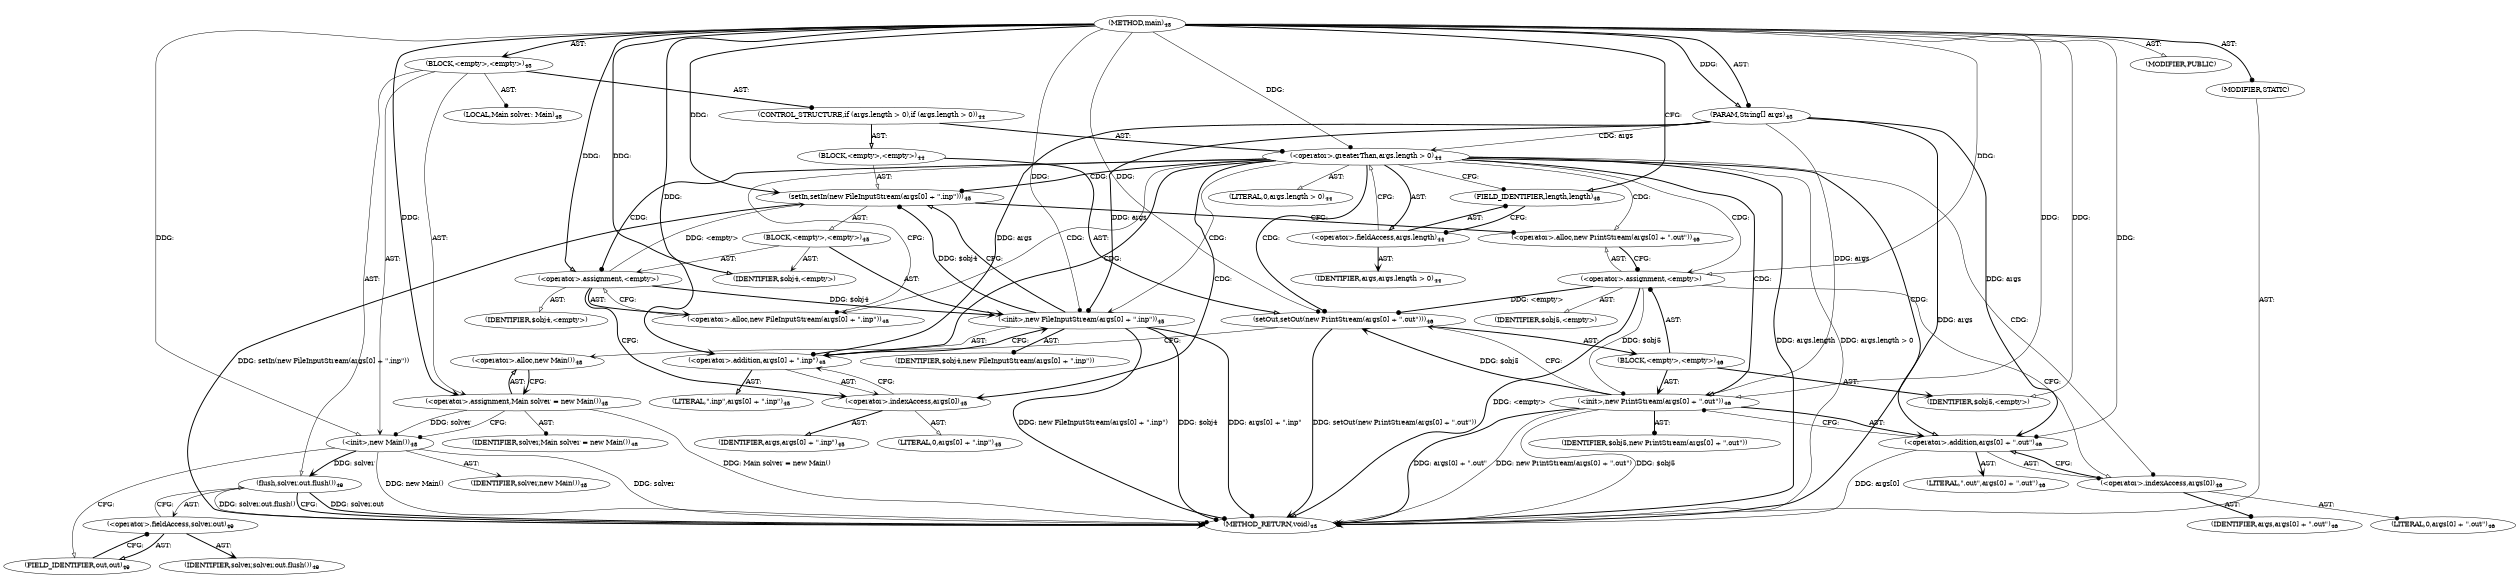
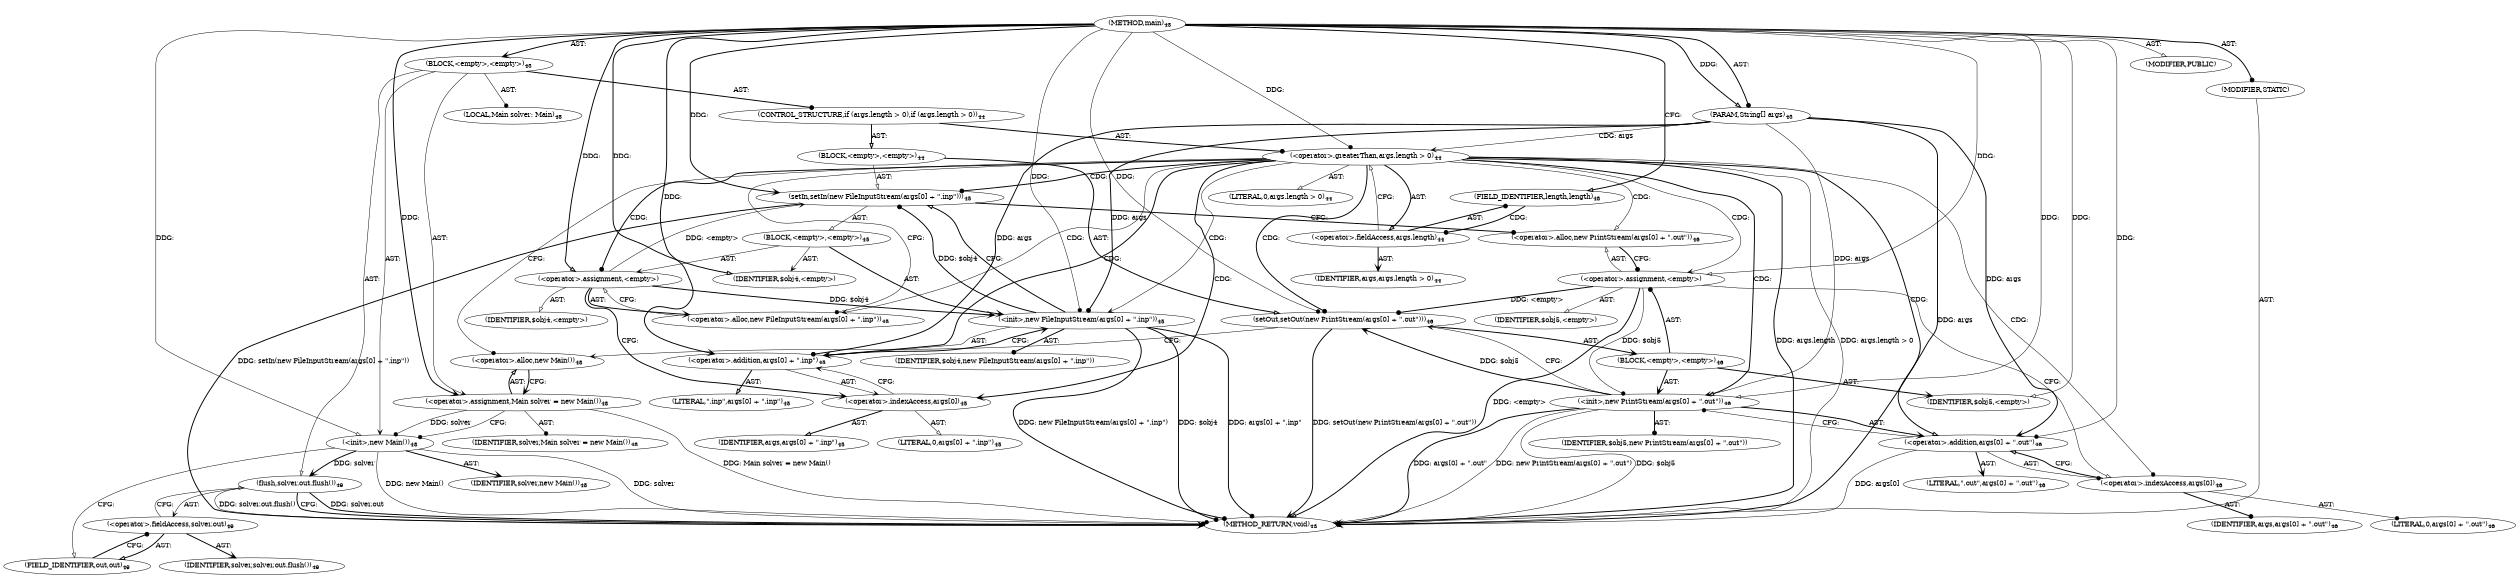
  digraph {
    edge [arrowhead=vee style=bold]
    n1 [label=<(METHOD,main)<SUB>43</SUB>>]
    n2 [label=<(PARAM,String[] args)<SUB>43</SUB>>]
    n3 [label=<(BLOCK,&lt;empty&gt;,&lt;empty&gt;)<SUB>43</SUB>>]
    n4 [label=<(&lt;operator&gt;.greaterThan,args.length &gt; 0)<SUB>44</SUB>>]
    n5 [label=<(FIELD_IDENTIFIER,length,length)<SUB>48</SUB>>]
    n6 [label=<(setIn,setIn(new FileInputStream(args[0] + &quot;.inp&quot;)))<SUB>45</SUB>>]
    n7 [label=<(&lt;operator&gt;.assignment,&lt;empty&gt;)>]
    n8 [label=<(&lt;init&gt;,new FileInputStream(args[0] + &quot;.inp&quot;))<SUB>45</SUB>>]
    n9 [label=<(&lt;operator&gt;.addition,args[0] + &quot;.inp&quot;)<SUB>45</SUB>>]
    n10 [label=<(IDENTIFIER,$obj4,&lt;empty&gt;)>]
    n11 [label=<(setOut,setOut(new PrintStream(args[0] + &quot;.out&quot;)))<SUB>46</SUB>>]
    n12 [label=<(&lt;operator&gt;.assignment,&lt;empty&gt;)>]
    n13 [label=<(&lt;init&gt;,new PrintStream(args[0] + &quot;.out&quot;))<SUB>46</SUB>>]
    n14 [label=<(&lt;operator&gt;.addition,args[0] + &quot;.out&quot;)<SUB>46</SUB>>]
    n15 [label=<(IDENTIFIER,$obj5,&lt;empty&gt;)>]
    n16 [label=<(&lt;operator&gt;.assignment,Main solver = new Main())<SUB>48</SUB>>]
    n17 [label=<(&lt;init&gt;,new Main())<SUB>48</SUB>>]
    n18 [label=<(MODIFIER,PUBLIC)>]
    n19 [label=<(MODIFIER,STATIC)>]
    n20 [label=<(METHOD_RETURN,void)<SUB>43</SUB>>]
    n21 [label=<(CONTROL_STRUCTURE,if (args.length &gt; 0),if (args.length &gt; 0))<SUB>44</SUB>>]
    n22 [label=<(LOCAL,Main solver: Main)<SUB>48</SUB>>]
    n23 [label=<(flush,solver.out.flush())<SUB>49</SUB>>]
    n24 [label=<(&lt;operator&gt;.fieldAccess,args.length)<SUB>44</SUB>>]
    n25 [label=<(LITERAL,0,args.length &gt; 0)<SUB>44</SUB>>]
    n26 [label=<(&lt;operator&gt;.alloc,new FileInputStream(args[0] + &quot;.inp&quot;))<SUB>45</SUB>>]
    n27 [label=<(&lt;operator&gt;.indexAccess,args[0])<SUB>45</SUB>>]
    n28 [label=<(&lt;operator&gt;.alloc,new PrintStream(args[0] + &quot;.out&quot;))<SUB>46</SUB>>]
    n29 [label=<(&lt;operator&gt;.indexAccess,args[0])<SUB>46</SUB>>]
    n30 [label=<(&lt;operator&gt;.alloc,new Main())<SUB>48</SUB>>]
    n31 [label=<(BLOCK,&lt;empty&gt;,&lt;empty&gt;)<SUB>45</SUB>>]
    n32 [label=<(IDENTIFIER,$obj4,&lt;empty&gt;)>]
    n33 [label=<(IDENTIFIER,$obj4,new FileInputStream(args[0] + &quot;.inp&quot;))>]
    n34 [label=<(LITERAL,&quot;.inp&quot;,args[0] + &quot;.inp&quot;)<SUB>45</SUB>>]
    n35 [label=<(BLOCK,&lt;empty&gt;,&lt;empty&gt;)<SUB>46</SUB>>]
    n36 [label=<(IDENTIFIER,$obj5,&lt;empty&gt;)>]
    n37 [label=<(IDENTIFIER,$obj5,new PrintStream(args[0] + &quot;.out&quot;))>]
    n38 [label=<(LITERAL,&quot;.out&quot;,args[0] + &quot;.out&quot;)<SUB>46</SUB>>]
    n39 [label=<(IDENTIFIER,solver,Main solver = new Main())<SUB>48</SUB>>]
    n40 [label=<(IDENTIFIER,solver,new Main())<SUB>48</SUB>>]
    n41 [label=<(FIELD_IDENTIFIER,out,out)<SUB>49</SUB>>]
    n42 [label=<(BLOCK,&lt;empty&gt;,&lt;empty&gt;)<SUB>44</SUB>>]
    n43 [label=<(&lt;operator&gt;.fieldAccess,solver.out)<SUB>49</SUB>>]
    n44 [label=<(IDENTIFIER,args,args.length &gt; 0)<SUB>44</SUB>>]
    n45 [label=<(IDENTIFIER,args,args[0] + &quot;.inp&quot;)<SUB>45</SUB>>]
    n46 [label=<(LITERAL,0,args[0] + &quot;.inp&quot;)<SUB>45</SUB>>]
    n47 [label=<(IDENTIFIER,args,args[0] + &quot;.out&quot;)<SUB>46</SUB>>]
    n48 [label=<(LITERAL,0,args[0] + &quot;.out&quot;)<SUB>46</SUB>>]
    n49 [label=<(IDENTIFIER,solver,solver.out.flush())<SUB>49</SUB>>]
    n1 -> n2 [arrowhead=dot label="AST: "]
    n1 -> n2 [arrowhead=onormal label="DDG: "]
    n1 -> n3 [label="AST: "]
    n1 -> n4 [arrowhead=dot label="DDG: " style=solid]
    n1 -> n5 [arrowhead=onormal label="CFG: "]
    n1 -> n6 [label="DDG: "]
    n1 -> n7 [arrowhead=onormal label="DDG: "]
    n1 -> n8 [arrowhead=dot label="DDG: " style=solid]
    n1 -> n9 [label="DDG: "]
    n1 -> n10 [arrowhead=onormal label="DDG: "]
    n1 -> n11 [arrowhead=dot label="DDG: " style=solid]
    n1 -> n12 [arrowhead=onormal label="DDG: " style=solid]
    n1 -> n13 [arrowhead=onormal label="DDG: " style=solid]
    n1 -> n14 [arrowhead=dot label="DDG: " style=solid]
    n1 -> n15 [arrowhead=onormal label="DDG: " style=solid]
    n1 -> n16 [label="DDG: "]
    n1 -> n17 [arrowhead=onormal label="DDG: " style=solid]
    n1 -> n18 [arrowhead=onormal label="AST: " style=solid]
    n1 -> n19 [arrowhead=dot label="AST: "]
    n2 -> n4 [label="CDG: args" style=solid]
    n2 -> n8 [arrowhead=dot label="DDG: args"]
    n2 -> n9 [arrowhead=dot label="DDG: args"]
    n2 -> n13 [label="DDG: args" style=solid]
    n2 -> n14 [label="DDG: args"]
    n2 -> n20 [label="DDG: args"]
    n3 -> n16 [label="AST: " style=solid]
    n3 -> n17 [label="AST: " style=solid]
    n3 -> n21 [arrowhead=dot label="AST: "]
    n3 -> n22 [arrowhead=dot label="AST: " style=solid]
    n3 -> n23 [arrowhead=onormal label="AST: " style=solid]
    n4 -> n6 [arrowhead=dot label="CDG: "]
    n4 -> n7 [arrowhead=dot label="CDG: "]
    n4 -> n8 [label="CDG: " style=solid]
    n4 -> n9 [label="CDG: "]
    n4 -> n11 [arrowhead=dot label="CDG: "]
    n4 -> n12 [label="CDG: " style=solid]
    n4 -> n13 [arrowhead=onormal label="CDG: "]
    n4 -> n14 [arrowhead=onormal label="CDG: "]
    n4 -> n20 [arrowhead=onormal label="DDG: args.length"]
    n4 -> n20 [label="DDG: args.length &gt; 0" style=solid]
    n4 -> n24 [arrowhead=onormal label="AST: "]
    n4 -> n25 [arrowhead=onormal label="AST: " style=solid]
    n4 -> n26 [arrowhead=dot label="CFG: " style=solid]
    n4 -> n26 [label="CDG: " style=solid]
    n4 -> n27 [label="CDG: "]
    n4 -> n28 [arrowhead=onormal label="CDG: " style=solid]
    n4 -> n29 [arrowhead=dot label="CDG: " style=solid]
-   n4 -> n5 [arrowhead=dot label="CFG: " style=solid]
-   n5 -> n24 [arrowhead=dot label="CFG: "]
+   n4 -> n30 [arrowhead=dot label="CFG: " style=solid]
+   n5 -> n24 [arrowhead=dot label="CDG: "]
    n6 -> n20 [label="DDG: setIn(new FileInputStream(args[0] + &quot;.inp&quot;))"]
    n6 -> n28 [arrowhead=dot label="CFG: "]
    n6 -> n31 [arrowhead=onormal label="AST: " style=solid]
    n7 -> n6 [label="DDG: &lt;empty&gt;" style=solid]
    n7 -> n8 [label="DDG: $obj4"]
    n7 -> n26 [label="AST: "]
    n7 -> n27 [label="CFG: "]
    n7 -> n32 [arrowhead=onormal label="AST: " style=solid]
    n8 -> n6 [arrowhead=onormal label="CFG: "]
    n8 -> n6 [arrowhead=dot label="DDG: $obj4"]
    n8 -> n9 [label="AST: " style=solid]
    n8 -> n20 [arrowhead=dot label="DDG: $obj4"]
    n8 -> n20 [arrowhead=dot label="DDG: args[0] + &quot;.inp&quot;"]
    n8 -> n20 [arrowhead=dot label="DDG: new FileInputStream(args[0] + &quot;.inp&quot;)"]
    n8 -> n33 [arrowhead=dot label="AST: "]
    n9 -> n8 [label="CFG: "]
    n9 -> n27 [label="AST: " style=solid]
    n9 -> n34 [arrowhead=onormal label="AST: "]
    n11 -> n20 [label="DDG: setOut(new PrintStream(args[0] + &quot;.out&quot;))"]
    n11 -> n30 [label="CFG: " style=solid]
    n11 -> n35 [label="AST: "]
    n12 -> n11 [arrowhead=dot label="DDG: &lt;empty&gt;"]
    n12 -> n13 [arrowhead=dot label="DDG: $obj5" style=solid]
    n12 -> n20 [arrowhead=onormal label="DDG: &lt;empty&gt;"]
    n12 -> n28 [arrowhead=onormal label="AST: " style=solid]
    n12 -> n29 [arrowhead=onormal label="CFG: " style=solid]
    n12 -> n36 [arrowhead=onormal label="AST: " style=solid]
    n13 -> n11 [label="CFG: " style=solid]
    n13 -> n11 [label="DDG: $obj5"]
    n13 -> n14 [label="AST: "]
    n13 -> n20 [arrowhead=dot label="DDG: $obj5" style=solid]
    n13 -> n20 [label="DDG: args[0] + &quot;.out&quot;"]
    n13 -> n20 [arrowhead=onormal label="DDG: new PrintStream(args[0] + &quot;.out&quot;)" style=solid]
    n13 -> n37 [arrowhead=dot label="AST: "]
    n14 -> n13 [arrowhead=dot label="CFG: " style=solid]
    n14 -> n20 [label="DDG: args[0]" style=solid]
    n14 -> n29 [arrowhead=dot label="AST: " style=solid]
    n14 -> n38 [label="AST: "]
    n16 -> n17 [arrowhead=dot label="CFG: " style=solid]
    n16 -> n17 [arrowhead=dot label="DDG: solver" style=solid]
    n16 -> n20 [arrowhead=dot label="DDG: Main solver = new Main()" style=solid]
    n16 -> n30 [arrowhead=onormal label="AST: "]
    n16 -> n39 [arrowhead=dot label="AST: " style=solid]
    n17 -> n20 [arrowhead=dot label="DDG: solver" style=solid]
    n17 -> n20 [arrowhead=dot label="DDG: new Main()" style=solid]
    n17 -> n23 [label="DDG: solver"]
-   n17 -> n40 [label="AST: " style=solid]
+   n17 -> n40 [label="AST: "]
    n17 -> n41 [arrowhead=onormal label="CFG: " style=solid]
    n19 -> n20 [arrowhead=onormal label="AST: " style=solid]
    n21 -> n4 [arrowhead=dot label="AST: "]
    n21 -> n42 [arrowhead=onormal label="AST: "]
    n23 -> n20 [arrowhead=onormal label="CFG: "]
    n23 -> n20 [arrowhead=onormal label="DDG: solver.out"]
    n23 -> n20 [label="DDG: solver.out.flush()" style=solid]
    n23 -> n43 [label="AST: " style=solid]
    n24 -> n4 [arrowhead=onormal label="CFG: " style=solid]
    n24 -> n5 [arrowhead=dot label="AST: "]
    n24 -> n44 [label="AST: "]
    n26 -> n7 [arrowhead=onormal label="CFG: " style=solid]
    n27 -> n9 [label="CFG: " style=solid]
    n27 -> n45 [arrowhead=onormal label="AST: "]
    n27 -> n46 [arrowhead=onormal label="AST: " style=solid]
    n28 -> n12 [arrowhead=dot label="CFG: "]
    n29 -> n14 [arrowhead=onormal label="CFG: "]
    n29 -> n47 [arrowhead=dot label="AST: "]
    n29 -> n48 [arrowhead=dot label="AST: " style=solid]
    n30 -> n16 [label="CFG: "]
    n31 -> n7 [label="AST: " style=solid]
    n31 -> n8 [label="AST: "]
    n31 -> n10 [label="AST: " style=solid]
    n35 -> n12 [arrowhead=dot label="AST: "]
    n35 -> n13 [label="AST: "]
    n35 -> n15 [label="AST: "]
    n41 -> n43 [arrowhead=dot label="CFG: "]
    n42 -> n6 [arrowhead=onormal label="AST: " style=solid]
    n42 -> n11 [arrowhead=onormal label="AST: "]
    n43 -> n23 [arrowhead=onormal label="CFG: " style=solid]
    n43 -> n41 [arrowhead=onormal label="AST: "]
    n43 -> n49 [label="AST: "]
  }
